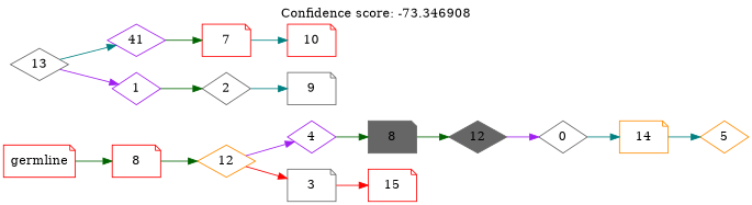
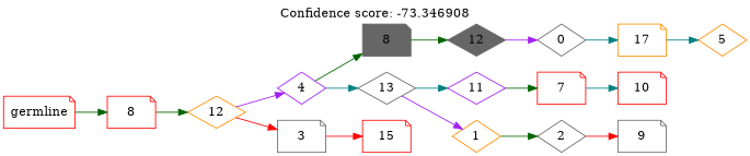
  digraph {
    label="Confidence score: -73.346908"
    labelloc=t
    rankdir=LR
    node [color=gray40 shape=note]
    edge [color=darkgreen]
-   n1 [color=darkorange label=14]
+   n1 [color=darkorange label=17]
    n2 [color=darkorange label=5 shape=diamond]
    n3 [label=0 shape=diamond]
    n4 [label=12 shape=diamond style=filled]
    n5 [label=8 style=filled]
    n6 [color=red label=7]
    n7 [color=red label=10]
-   n8 [color=purple label=41 shape=diamond]
+   n8 [color=purple label=11 shape=diamond]
    n9 [label=13 shape=diamond]
-   n10 [color=purple label=1 shape=diamond]
+   n10 [color=darkorange label=1 shape=diamond]
    n11 [color=purple label=4 shape=diamond]
    n12 [label=2 shape=diamond]
    n13 [label=9]
    n14 [color=red label=15]
    n15 [label=3]
    n16 [color=darkorange label=12 shape=diamond]
    n17 [color=red label=8]
    n18 [color=red label=germline]
    n1 -> n2 [color=teal]
    n3 -> n1 [color=teal]
    n4 -> n3 [color=purple]
    n5 -> n4
    n6 -> n7 [color=teal]
    n8 -> n6
    n9 -> n8 [color=teal]
    n9 -> n10 [color=purple]
    n10 -> n12
    n11 -> n5
-   n12 -> n13 [color=teal]
+   n11 -> n9 [color=teal]
+   n12 -> n13 [color=red]
    n15 -> n14 [color=red]
    n16 -> n11 [color=purple]
    n16 -> n15 [color=red]
    n17 -> n16
    n18 -> n17
  }
